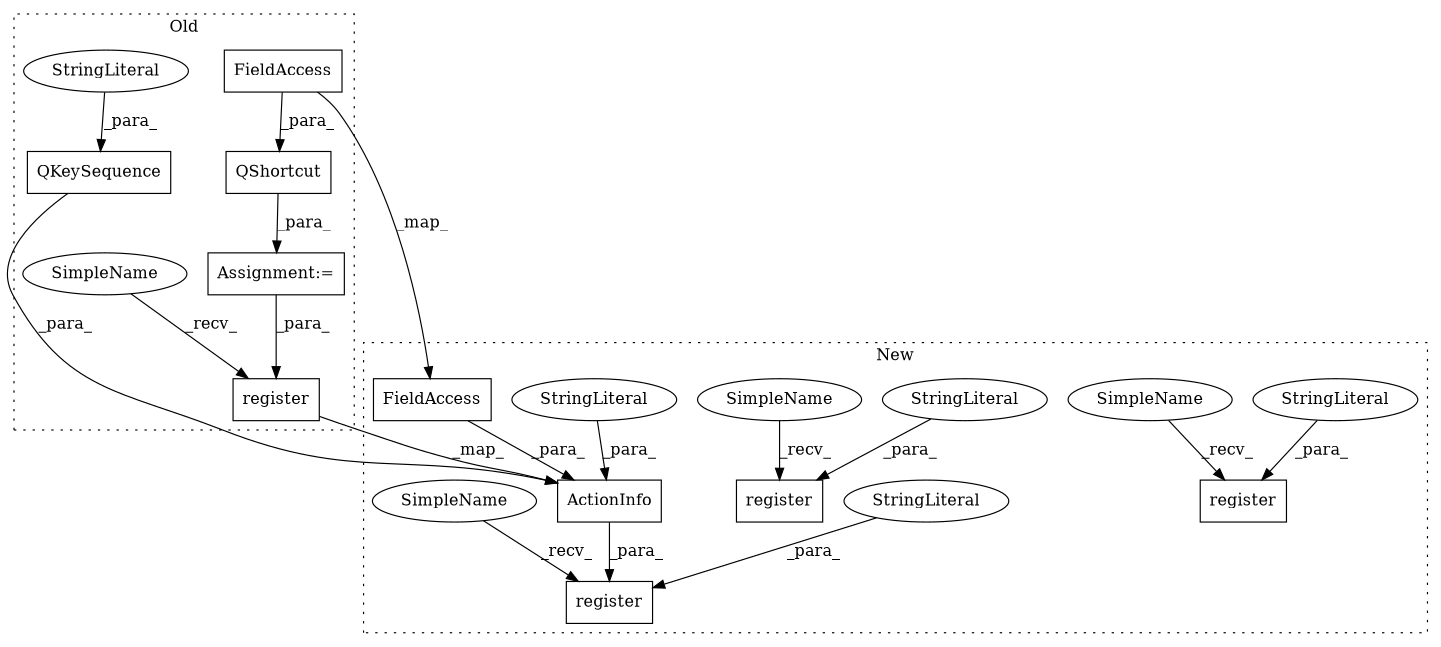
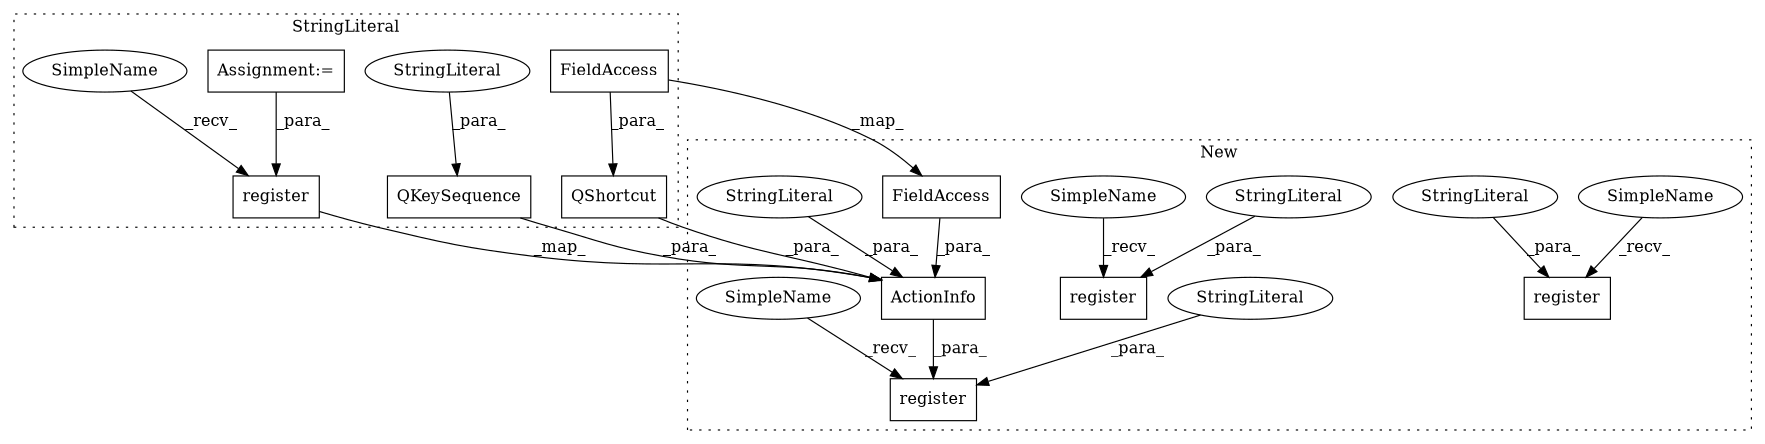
  digraph {
    node [a=32 l=3 shape=box]
    n1 [l="9,1" label=register s="8834,8926"]
    n2 [l="10,1" label=QShortcut s="8712,8823"]
    n3 [l="13,1" label=QKeySequence s="8722,8738"]
    n4 [a=45 label=StringLiteral s=8735 shape=ellipse]
    n5 [a=7 l=1 label="Assignment:=" s=8711]
    n6 [a=22 l=38 label=FieldAccess s=8740]
    n7 [a=42 label=SimpleName s=8830 shape=ellipse]
    n8 [l="11,1" label=ActionInfo s="8705,8888"]
    n9 [a=45 l=15 label=StringLiteral s=8750 shape=ellipse]
    n10 [a=22 l=38 label=FieldAccess s=8811]
    n11 [l="9,1" label=register s="8692,8889"]
    n12 [l="9,1" label=register s="8489,8681"]
    n13 [a=45 label=StringLiteral s=8701 shape=ellipse]
    n14 [a=45 label=StringLiteral s=8498 shape=ellipse]
    n15 [l="9,1" label=register s="8066,8259"]
    n16 [a=45 label=StringLiteral s=8075 shape=ellipse]
    n17 [a=42 label=SimpleName s=8062 shape=ellipse]
    n18 [a=42 label=SimpleName s=8485 shape=ellipse]
    n19 [a=42 label=SimpleName s=8688 shape=ellipse]
    subgraph cluster_1 {
-     label=Old
+     label=StringLiteral
      style=dotted
      n1
      n2
      n3
      n4
      n5
      n6
      n7
    }
    subgraph cluster_2 {
      label=New
      style=dotted
      n8
      n9
      n10
      n11
      n12
      n13
      n14
      n15
      n16
      n17
      n18
      n19
    }
    n1 -> n8 [label=_map_]
-   n2 -> n5 [label=_para_]
+   n2 -> n8 [label=_para_]
    n3 -> n8 [label=_para_]
    n4 -> n3 [label=_para_]
    n5 -> n1 [label=_para_]
    n6 -> n2 [label=_para_]
    n6 -> n10 [label=_map_]
    n7 -> n1 [label=_recv_]
    n8 -> n11 [label=_para_]
    n9 -> n8 [label=_para_]
    n10 -> n8 [label=_para_]
    n13 -> n11 [label=_para_]
    n14 -> n12 [label=_para_]
    n16 -> n15 [label=_para_]
    n17 -> n15 [label=_recv_]
    n18 -> n12 [label=_recv_]
    n19 -> n11 [label=_recv_]
  }
